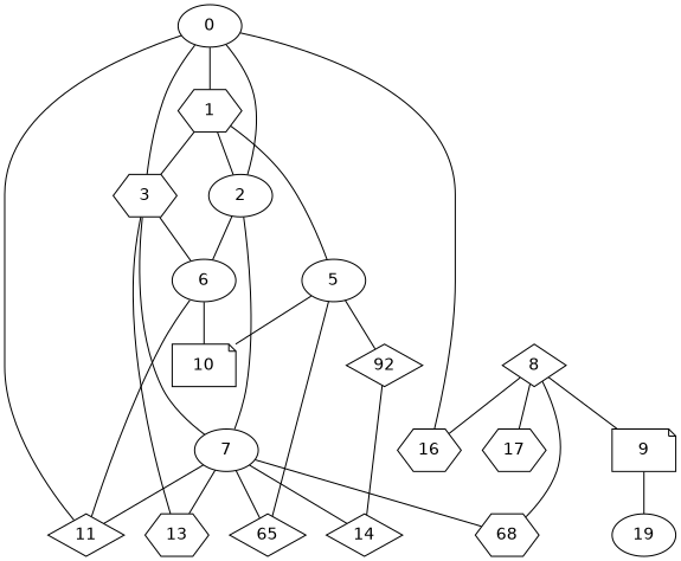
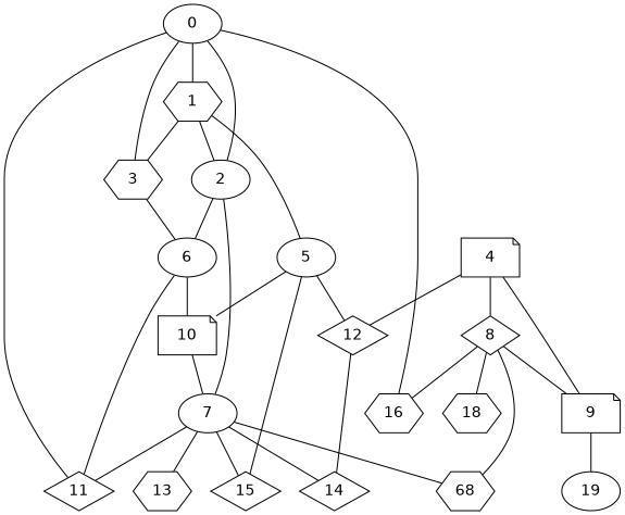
  graph {
    fontname="DejaVu Sans"
    node [fontname="DejaVu Sans" shape=hexagon]
    edge [fontname="DejaVu Sans"]
    1
    0 [shape=ellipse]
    2 [shape=ellipse]
    3
    11 [shape=diamond]
    16
    5 [shape=ellipse]
    6 [shape=ellipse]
    7 [shape=ellipse]
    13
+   4 [shape=note]
    8 [shape=diamond]
    9 [shape=note]
-   12 [shape=diamond label=92]
+   12 [shape=diamond]
    10 [shape=note]
-   15 [shape=diamond label=65]
+   15 [shape=diamond]
    14 [shape=diamond]
    n18 [label=68]
-   17
+   17 [label=18]
    19 [shape=ellipse]
    1 -- 2
    1 -- 3
    1 -- 5
    0 -- 1
    0 -- 2
    0 -- 3
    0 -- 11
    0 -- 16
    2 -- 6
    2 -- 7
    3 -- 6
-   3 -- 7
-   3 -- 13
+   10 -- 7
    5 -- 12
    5 -- 10
    5 -- 15
    6 -- 11
    6 -- 10
    7 -- 11
    7 -- 13
    7 -- 15
    7 -- 14
    7 -- n18
+   4 -- 8
+   4 -- 9
+   4 -- 12
    8 -- 16
    8 -- 9
    8 -- n18
    8 -- 17
    9 -- 19
    12 -- 14
  }
